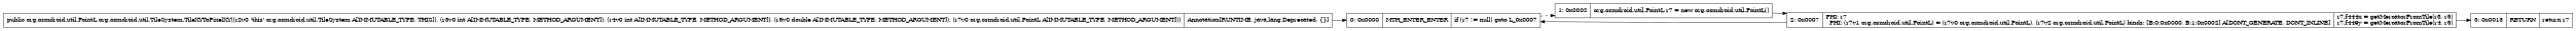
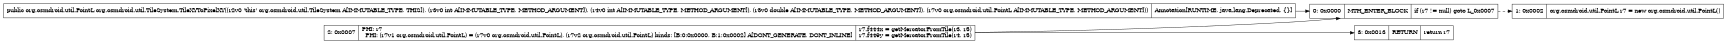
  digraph {
    rankdir=LR
    node [shape=record]
-   n1 [label="{0\:\ 0x0000|MTH_ENTER_ENTER\l|if (r7 != null) goto L_0x0007\l}"]
+   n1 [label="{0\:\ 0x0000|MTH_ENTER_BLOCK\l|if (r7 != null) goto L_0x0007\l}"]
    n2 [label="{1\:\ 0x0002|org.osmdroid.util.PointL r7 = new org.osmdroid.util.PointL()\l}"]
    n3 [label="{2\:\ 0x0007|PHI: r7 \l  PHI: (r7v1 org.osmdroid.util.PointL) = (r7v0 org.osmdroid.util.PointL), (r7v2 org.osmdroid.util.PointL) binds: [B:0:0x0000, B:1:0x0002] A[DONT_GENERATE, DONT_INLINE]\l|r7.f444x = getMercatorFromTile(r3, r5)\lr7.f449y = getMercatorFromTile(r4, r5)\l}"]
    n4 [label="{3\:\ 0x0013|RETURN\l|return r7\l}"]
    n5 [label="{public org.osmdroid.util.PointL org.osmdroid.util.TileSystem.TileXYToPixelXY((r2v0 'this' org.osmdroid.util.TileSystem A[IMMUTABLE_TYPE, THIS]), (r3v0 int A[IMMUTABLE_TYPE, METHOD_ARGUMENT]), (r4v0 int A[IMMUTABLE_TYPE, METHOD_ARGUMENT]), (r5v0 double A[IMMUTABLE_TYPE, METHOD_ARGUMENT]), (r7v0 org.osmdroid.util.PointL A[IMMUTABLE_TYPE, METHOD_ARGUMENT]))  | Annotation[RUNTIME, java.lang.Deprecated, \{\}]\l}"]
    n1 -> n2 [style=dashed]
-   n2 -> n3
    n3 -> n1
    n3 -> n4
    n5 -> n1
  }
